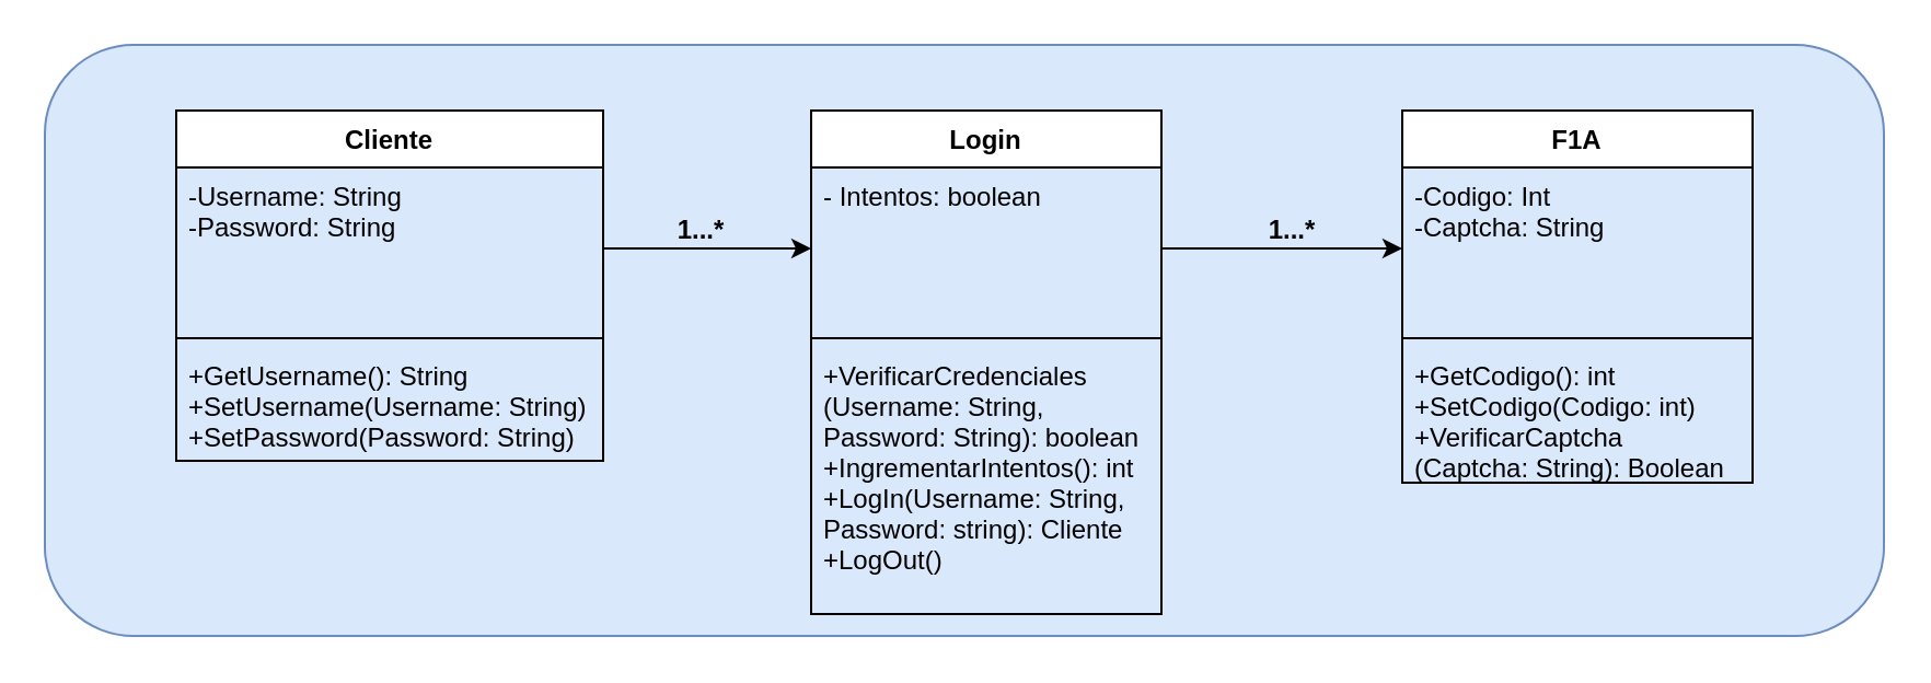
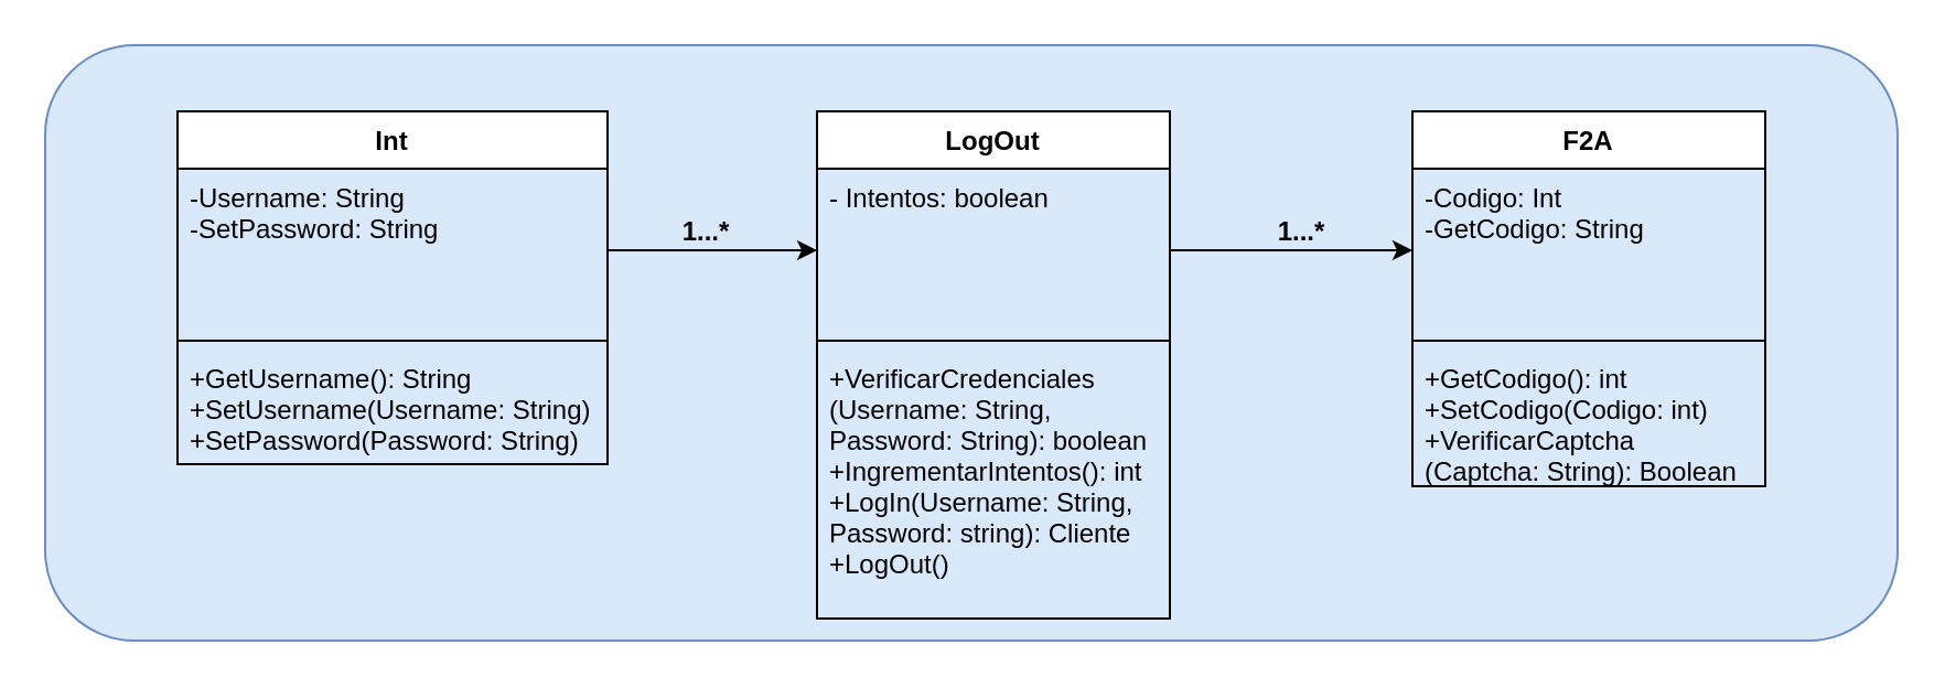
  <mxCell id="0" />
  <mxCell id="1" parent="0" />
  <mxCell id="2" value="" style="rounded=1;whiteSpace=wrap;html=1;fillColor=#dae8fc;strokeColor=#6c8ebf;" vertex="1" parent="1"><mxGeometry x="20" y="20" width="840" height="270" as="geometry" /></mxCell>
- <mxCell id="3" value="Cliente" style="swimlane;fontStyle=1;align=center;verticalAlign=top;childLayout=stackLayout;horizontal=1;startSize=26;horizontalStack=0;resizeParent=1;resizeParentMax=0;resizeLast=0;collapsible=1;marginBottom=0;" parent="1" vertex="1"><mxGeometry x="80" y="50" width="195" height="160" as="geometry" /></mxCell>
- <mxCell id="4" value="-Username: String&#10;-Password: String" style="text;strokeColor=none;fillColor=none;align=left;verticalAlign=top;spacingLeft=4;spacingRight=4;overflow=hidden;rotatable=0;points=[[0,0.5],[1,0.5]];portConstraint=eastwest;" parent="3" vertex="1"><mxGeometry y="26" width="195" height="74" as="geometry" /></mxCell>
+ <mxCell id="3" value="Int" style="swimlane;fontStyle=1;align=center;verticalAlign=top;childLayout=stackLayout;horizontal=1;startSize=26;horizontalStack=0;resizeParent=1;resizeParentMax=0;resizeLast=0;collapsible=1;marginBottom=0;" parent="1" vertex="1"><mxGeometry x="80" y="50" width="195" height="160" as="geometry" /></mxCell>
+ <mxCell id="4" value="-Username: String&#10;-SetPassword: String" style="text;strokeColor=none;fillColor=none;align=left;verticalAlign=top;spacingLeft=4;spacingRight=4;overflow=hidden;rotatable=0;points=[[0,0.5],[1,0.5]];portConstraint=eastwest;" parent="3" vertex="1"><mxGeometry y="26" width="195" height="74" as="geometry" /></mxCell>
  <mxCell id="5" value="" style="line;strokeWidth=1;fillColor=none;align=left;verticalAlign=middle;spacingTop=-1;spacingLeft=3;spacingRight=3;rotatable=0;labelPosition=right;points=[];portConstraint=eastwest;" parent="3" vertex="1"><mxGeometry y="100" width="195" height="8" as="geometry" /></mxCell>
  <mxCell id="6" value="+GetUsername(): String&#10;+SetUsername(Username: String)&#10;+SetPassword(Password: String) " style="text;strokeColor=none;fillColor=none;align=left;verticalAlign=top;spacingLeft=4;spacingRight=4;overflow=hidden;rotatable=0;points=[[0,0.5],[1,0.5]];portConstraint=eastwest;" parent="3" vertex="1"><mxGeometry y="108" width="195" height="52" as="geometry" /></mxCell>
- <mxCell id="7" value="Login" style="swimlane;fontStyle=1;align=center;verticalAlign=top;childLayout=stackLayout;horizontal=1;startSize=26;horizontalStack=0;resizeParent=1;resizeParentMax=0;resizeLast=0;collapsible=1;marginBottom=0;" parent="1" vertex="1"><mxGeometry x="370" y="50" width="160" height="230" as="geometry" /></mxCell>
+ <mxCell id="7" value="LogOut" style="swimlane;fontStyle=1;align=center;verticalAlign=top;childLayout=stackLayout;horizontal=1;startSize=26;horizontalStack=0;resizeParent=1;resizeParentMax=0;resizeLast=0;collapsible=1;marginBottom=0;" parent="1" vertex="1"><mxGeometry x="370" y="50" width="160" height="230" as="geometry" /></mxCell>
  <mxCell id="8" value="- Intentos: boolean" style="text;strokeColor=none;fillColor=none;align=left;verticalAlign=top;spacingLeft=4;spacingRight=4;overflow=hidden;rotatable=0;points=[[0,0.5],[1,0.5]];portConstraint=eastwest;" parent="7" vertex="1"><mxGeometry y="26" width="160" height="74" as="geometry" /></mxCell>
  <mxCell id="9" value="" style="line;strokeWidth=1;fillColor=none;align=left;verticalAlign=middle;spacingTop=-1;spacingLeft=3;spacingRight=3;rotatable=0;labelPosition=right;points=[];portConstraint=eastwest;" parent="7" vertex="1"><mxGeometry y="100" width="160" height="8" as="geometry" /></mxCell>
  <mxCell id="10" value="+VerificarCredenciales&#10;(Username: String, &#10;Password: String): boolean&#10;+IngrementarIntentos(): int&#10;+LogIn(Username: String,&#10;Password: string): Cliente&#10;+LogOut()" style="text;strokeColor=none;fillColor=none;align=left;verticalAlign=top;spacingLeft=4;spacingRight=4;overflow=hidden;rotatable=0;points=[[0,0.5],[1,0.5]];portConstraint=eastwest;" parent="7" vertex="1"><mxGeometry y="108" width="160" height="122" as="geometry" /></mxCell>
- <mxCell id="11" value="F1A" style="swimlane;fontStyle=1;align=center;verticalAlign=top;childLayout=stackLayout;horizontal=1;startSize=26;horizontalStack=0;resizeParent=1;resizeParentMax=0;resizeLast=0;collapsible=1;marginBottom=0;" parent="1" vertex="1"><mxGeometry x="640" y="50" width="160" height="170" as="geometry" /></mxCell>
- <mxCell id="12" value="-Codigo: Int&#10;-Captcha: String" style="text;strokeColor=none;fillColor=none;align=left;verticalAlign=top;spacingLeft=4;spacingRight=4;overflow=hidden;rotatable=0;points=[[0,0.5],[1,0.5]];portConstraint=eastwest;" parent="11" vertex="1"><mxGeometry y="26" width="160" height="74" as="geometry" /></mxCell>
+ <mxCell id="11" value="F2A" style="swimlane;fontStyle=1;align=center;verticalAlign=top;childLayout=stackLayout;horizontal=1;startSize=26;horizontalStack=0;resizeParent=1;resizeParentMax=0;resizeLast=0;collapsible=1;marginBottom=0;" parent="1" vertex="1"><mxGeometry x="640" y="50" width="160" height="170" as="geometry" /></mxCell>
+ <mxCell id="12" value="-Codigo: Int&#10;-GetCodigo: String" style="text;strokeColor=none;fillColor=none;align=left;verticalAlign=top;spacingLeft=4;spacingRight=4;overflow=hidden;rotatable=0;points=[[0,0.5],[1,0.5]];portConstraint=eastwest;" parent="11" vertex="1"><mxGeometry y="26" width="160" height="74" as="geometry" /></mxCell>
  <mxCell id="13" value="" style="line;strokeWidth=1;fillColor=none;align=left;verticalAlign=middle;spacingTop=-1;spacingLeft=3;spacingRight=3;rotatable=0;labelPosition=right;points=[];portConstraint=eastwest;" parent="11" vertex="1"><mxGeometry y="100" width="160" height="8" as="geometry" /></mxCell>
  <mxCell id="14" value="+GetCodigo(): int&#10;+SetCodigo(Codigo: int)&#10;+VerificarCaptcha&#10;(Captcha: String): Boolean" style="text;strokeColor=none;fillColor=none;align=left;verticalAlign=top;spacingLeft=4;spacingRight=4;overflow=hidden;rotatable=0;points=[[0,0.5],[1,0.5]];portConstraint=eastwest;" parent="11" vertex="1"><mxGeometry y="108" width="160" height="62" as="geometry" /></mxCell>
  <mxCell id="15" value="" style="endArrow=classic;html=1;rounded=0;exitX=1;exitY=0.5;exitDx=0;exitDy=0;entryX=0;entryY=0.5;entryDx=0;entryDy=0;" parent="1" source="4" target="8" edge="1"><mxGeometry width="50" height="50" relative="1" as="geometry"><mxPoint x="640" y="300" as="sourcePoint" /><mxPoint x="690" y="250" as="targetPoint" /></mxGeometry></mxCell>
  <mxCell id="16" value="" style="endArrow=classic;html=1;rounded=0;exitX=1;exitY=0.5;exitDx=0;exitDy=0;entryX=0;entryY=0.5;entryDx=0;entryDy=0;" parent="1" source="8" target="12" edge="1"><mxGeometry width="50" height="50" relative="1" as="geometry"><mxPoint x="550" y="120" as="sourcePoint" /><mxPoint x="655" y="120" as="targetPoint" /></mxGeometry></mxCell>
  <mxCell id="17" value="&lt;b&gt;1...*&lt;/b&gt;" style="text;html=1;strokeColor=none;fillColor=none;align=center;verticalAlign=middle;whiteSpace=wrap;rounded=0;" vertex="1" parent="1"><mxGeometry x="290" y="90" width="60" height="30" as="geometry" /></mxCell>
  <mxCell id="18" value="&lt;b&gt;1...*&lt;/b&gt;" style="text;html=1;strokeColor=none;fillColor=none;align=center;verticalAlign=middle;whiteSpace=wrap;rounded=0;" vertex="1" parent="1"><mxGeometry x="560" y="90" width="60" height="30" as="geometry" /></mxCell>
